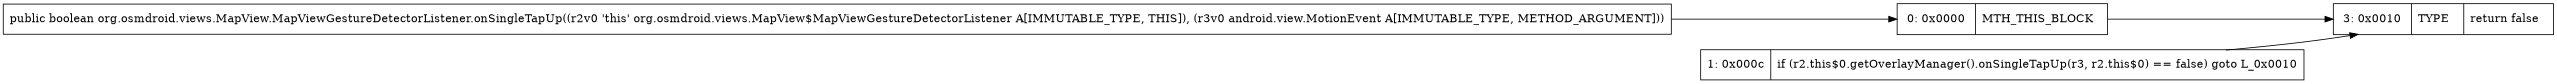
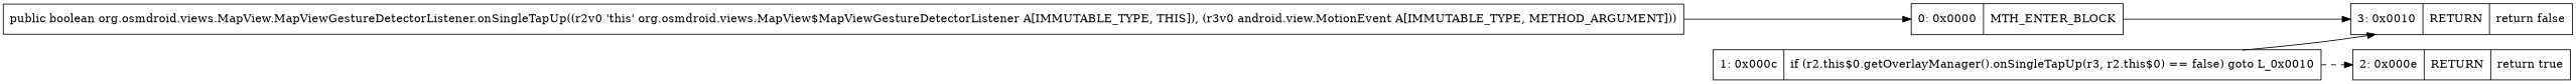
  digraph {
    rankdir=LR
    node [shape=record]
-   n1 [label="{0\:\ 0x0000|MTH_THIS_BLOCK\l}"]
-   n2 [label="{3\:\ 0x0010|TYPE\l|return false\l}"]
+   n1 [label="{0\:\ 0x0000|MTH_ENTER_BLOCK\l}"]
+   n2 [label="{3\:\ 0x0010|RETURN\l|return false\l}"]
    n3 [label="{1\:\ 0x000c|if (r2.this$0.getOverlayManager().onSingleTapUp(r3, r2.this$0) == false) goto L_0x0010\l}"]
+   n4 [label="{2\:\ 0x000e|RETURN\l|return true\l}"]
    n5 [label="{public boolean org.osmdroid.views.MapView.MapViewGestureDetectorListener.onSingleTapUp((r2v0 'this' org.osmdroid.views.MapView$MapViewGestureDetectorListener A[IMMUTABLE_TYPE, THIS]), (r3v0 android.view.MotionEvent A[IMMUTABLE_TYPE, METHOD_ARGUMENT])) }"]
    n1 -> n2
    n3 -> n2
+   n3 -> n4 [style=dashed]
    n5 -> n1
  }
